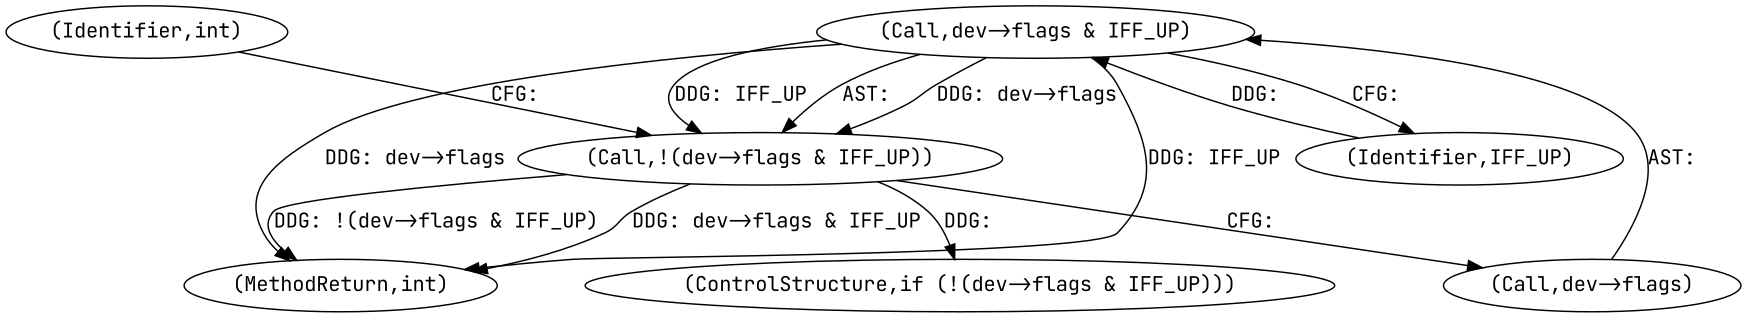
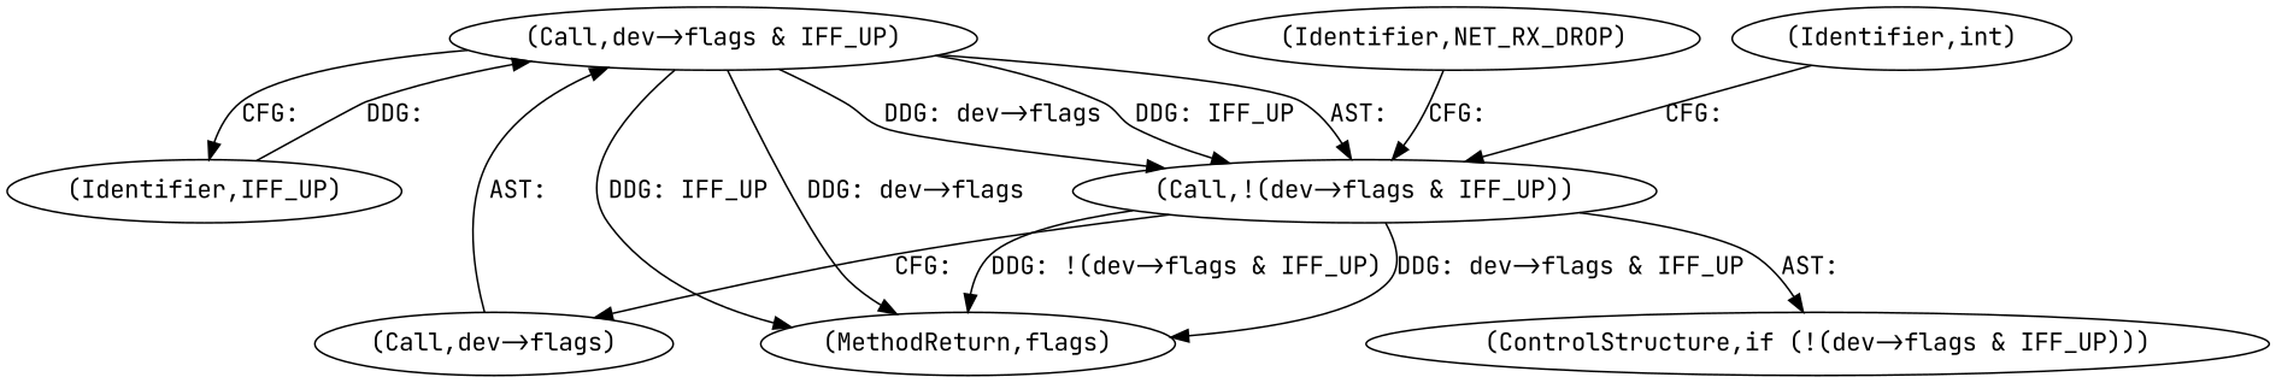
  digraph {
    fontname="JetBrains Mono"
    node [fontname="JetBrains Mono"]
    edge [fontname="JetBrains Mono"]
    n1 [label="(Call,dev->flags & IFF_UP)"]
    n2 [label="(Call,!(dev->flags & IFF_UP))"]
-   n3 [label="(MethodReturn,int)"]
+   n3 [label="(MethodReturn,flags)"]
    n4 [label="(Identifier,IFF_UP)"]
    n5 [label="(ControlStructure,if (!(dev->flags & IFF_UP)))"]
    n6 [label="(Call,dev->flags)"]
+   n7 [label="(Identifier,NET_RX_DROP)"]
    n8 [label="(Identifier,int)"]
    n1 -> n2 [label="AST: "]
    n1 -> n2 [label="DDG: dev->flags"]
    n1 -> n2 [label="DDG: IFF_UP"]
    n1 -> n3 [label="DDG: dev->flags"]
    n1 -> n3 [label="DDG: IFF_UP"]
    n1 -> n4 [label="CFG: "]
    n2 -> n3 [label="DDG: dev->flags & IFF_UP"]
    n2 -> n3 [label="DDG: !(dev->flags & IFF_UP)"]
-   n2 -> n5 [label="DDG: "]
+   n2 -> n5 [label="AST: "]
    n2 -> n6 [label="CFG: "]
    n4 -> n1 [label="DDG: "]
    n6 -> n1 [label="AST: "]
+   n7 -> n2 [label="CFG: "]
    n8 -> n2 [label="CFG: "]
  }
